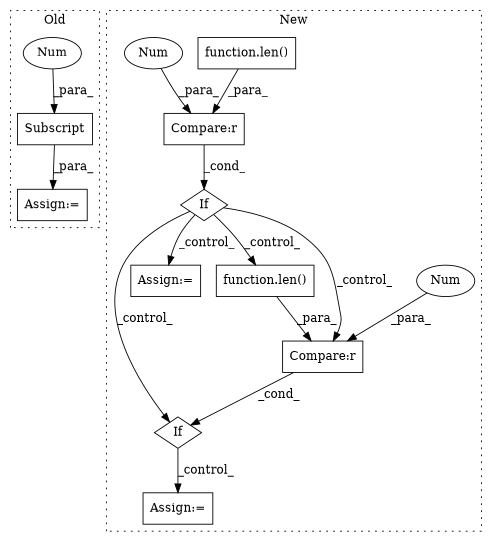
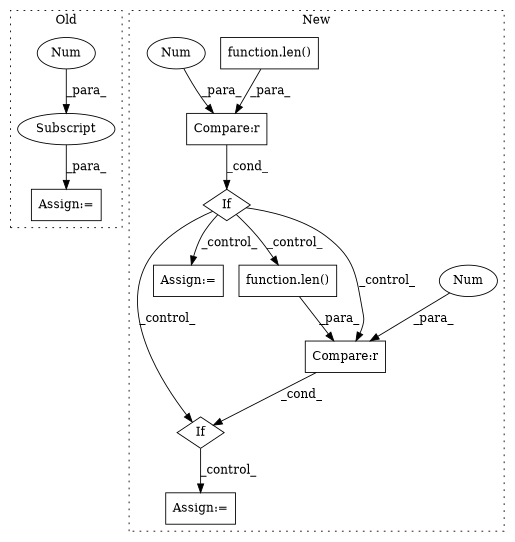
  digraph {
    node [a=76 l=3 s=7995 shape=box]
-   n1 [a=63 l="15,0" label=Subscript s="8515,0"]
+   n1 [a=63 l="15,0" label=Subscript s="8515,0" shape=ellipse]
    n2 [l=1 label=Num s=8528 shape=ellipse]
    n3 [a=68 label="Assign:=" s=8512]
    n4 [a=75 l="4,1" label="function.len()" s="7793,7809"]
    n5 [a=40 l=22 label="Compare:r" s=7793]
    n6 [l=1 label=Num s=7814 shape=ellipse]
    n7 [a=96 label=If s=7790 shape=diamond]
    n8 [a=68 label="Assign:=" s=7904]
    n9 [a=68 label="Assign:=" s=8113]
    n10 [a=96 l=0 label=If shape=diamond]
    n11 [a=75 l="4,1" label="function.len()" s="7995,8011"]
    n12 [a=40 l=22 label="Compare:r"]
    n13 [l=1 label=Num s=8016 shape=ellipse]
    subgraph cluster_1 {
      label=Old
      style=dotted
      n1
      n2
      n3
    }
    subgraph cluster_2 {
      label=New
      style=dotted
      n4
      n5
      n6
      n7
      n8
      n9
      n10
      n11
      n12
      n13
    }
    n1 -> n3 [label=_para_]
    n2 -> n1 [label=_para_]
    n4 -> n5 [label=_para_]
    n5 -> n7 [label=_cond_]
    n6 -> n5 [label=_para_]
    n7 -> n8 [label=_control_]
    n7 -> n10 [label=_control_]
    n7 -> n11 [label=_control_]
    n7 -> n12 [label=_control_]
    n10 -> n9 [label=_control_]
    n11 -> n12 [label=_para_]
    n12 -> n10 [label=_cond_]
    n13 -> n12 [label=_para_]
  }
